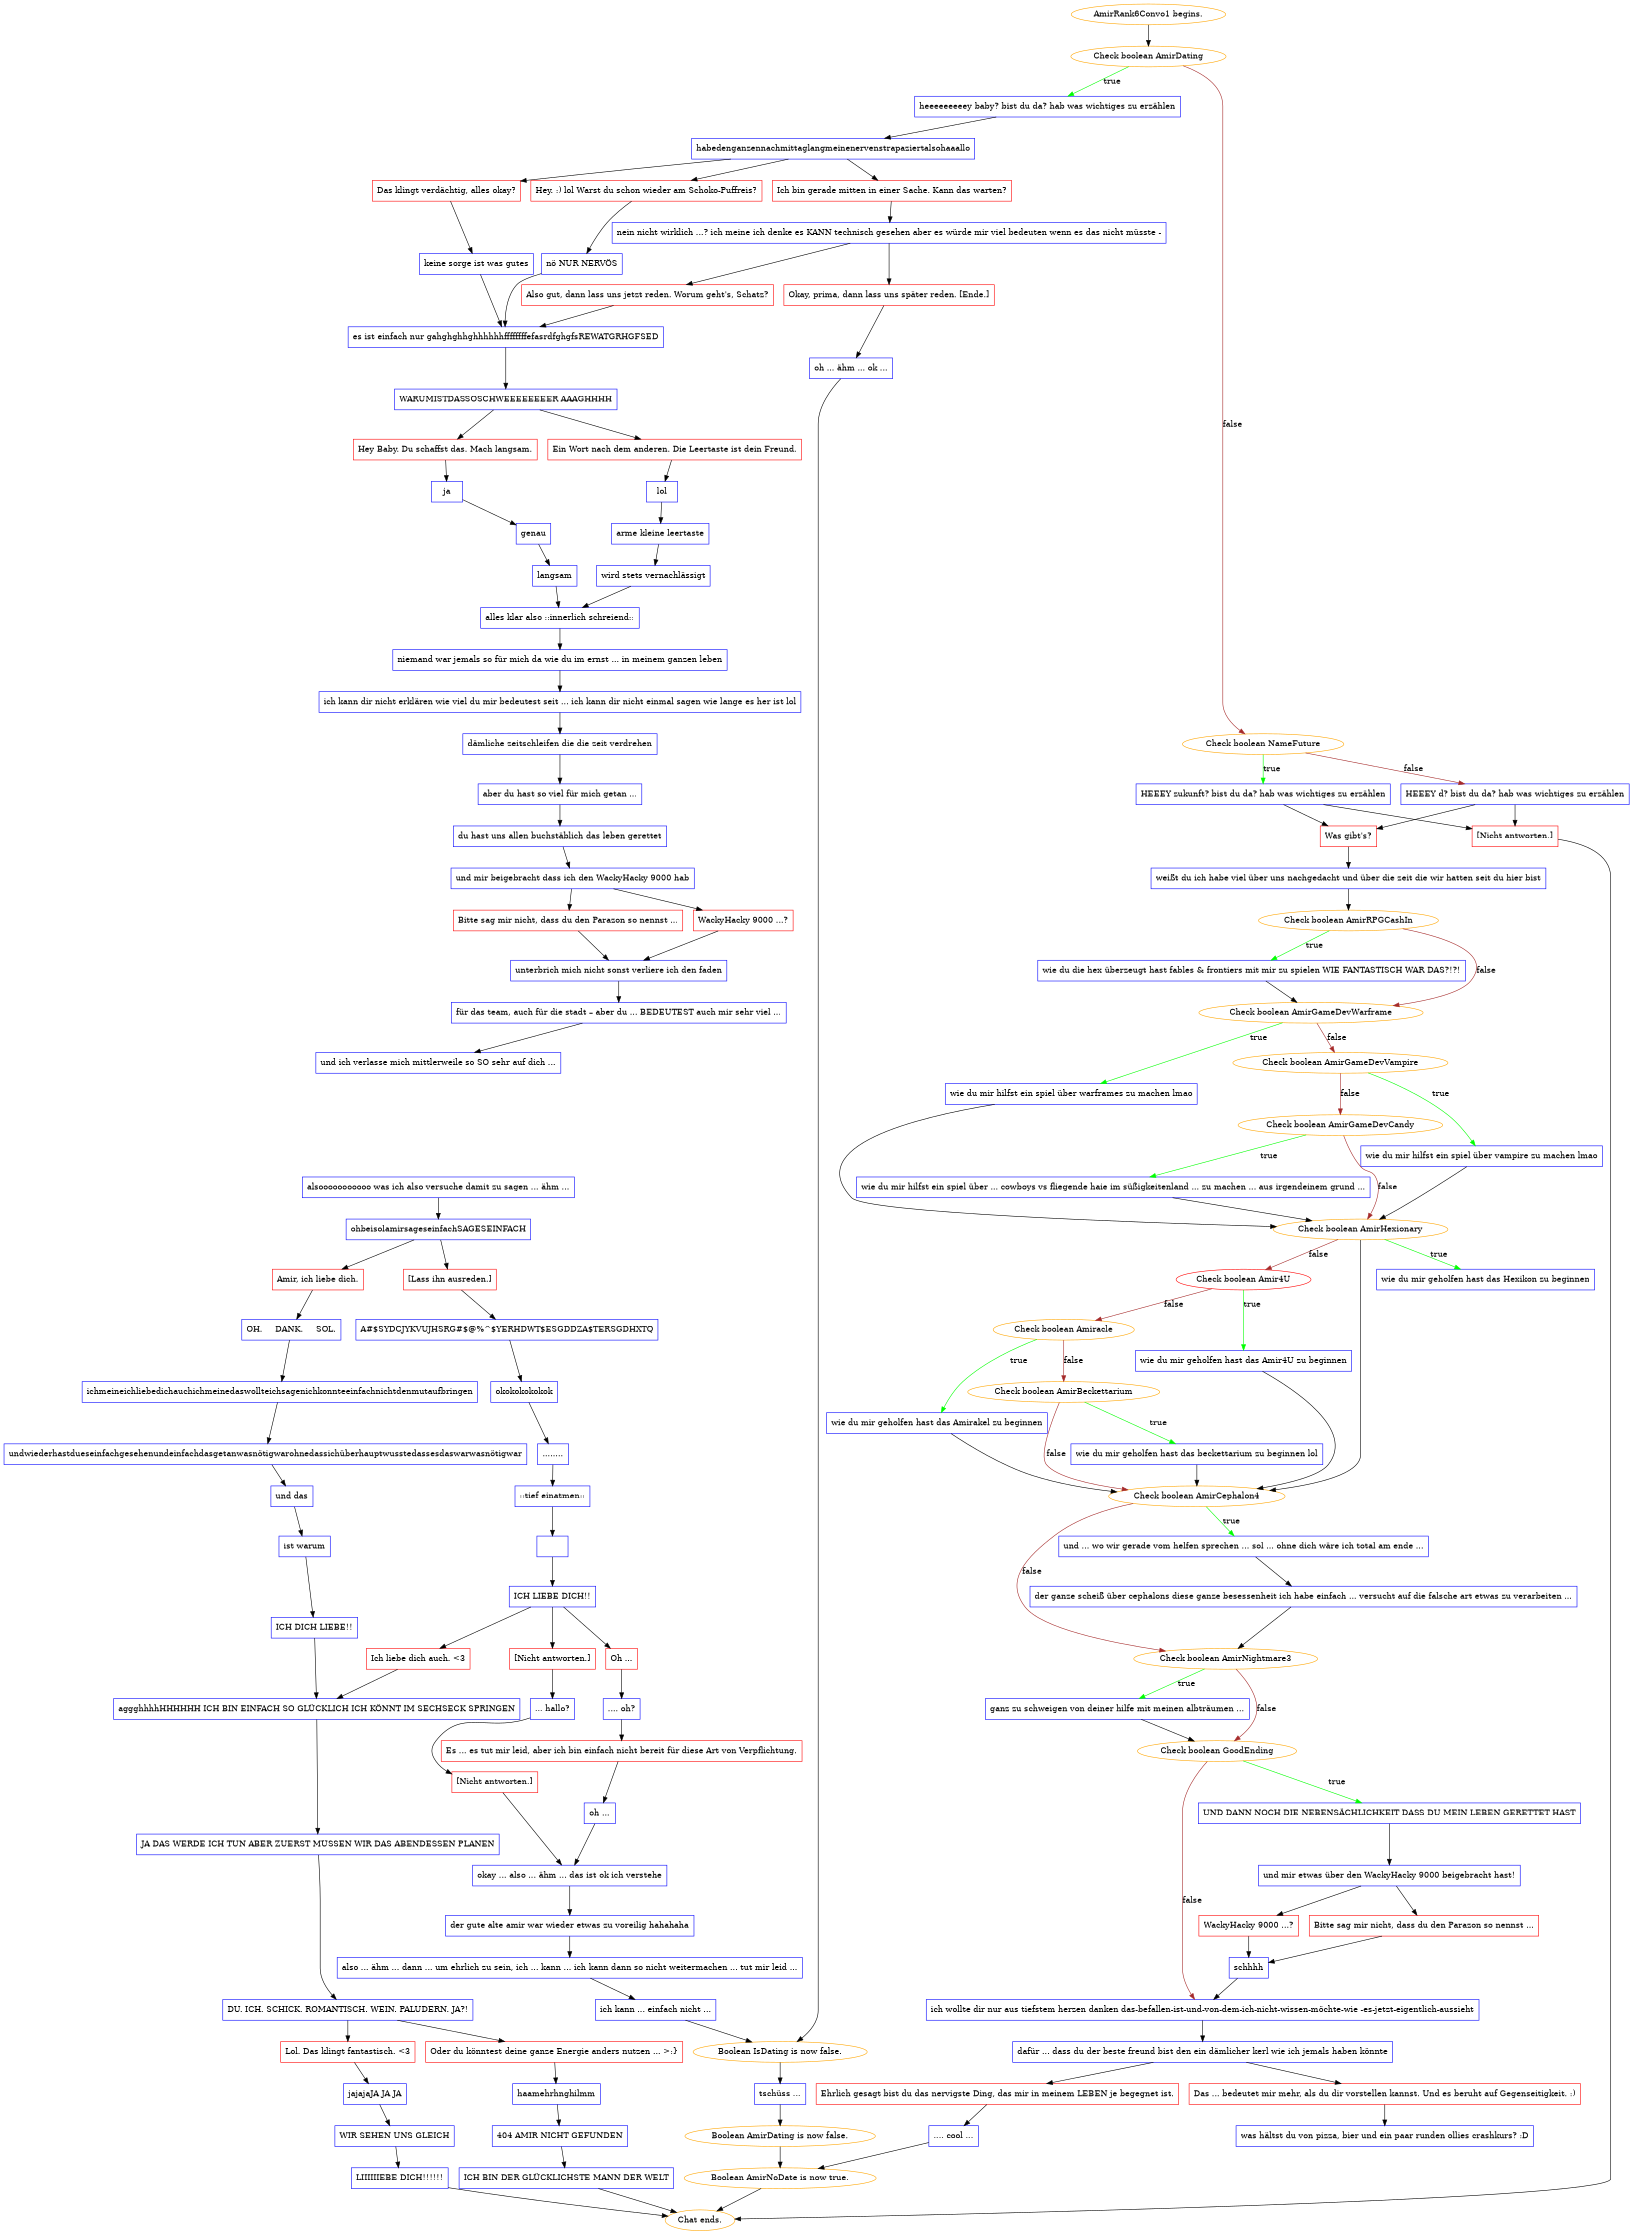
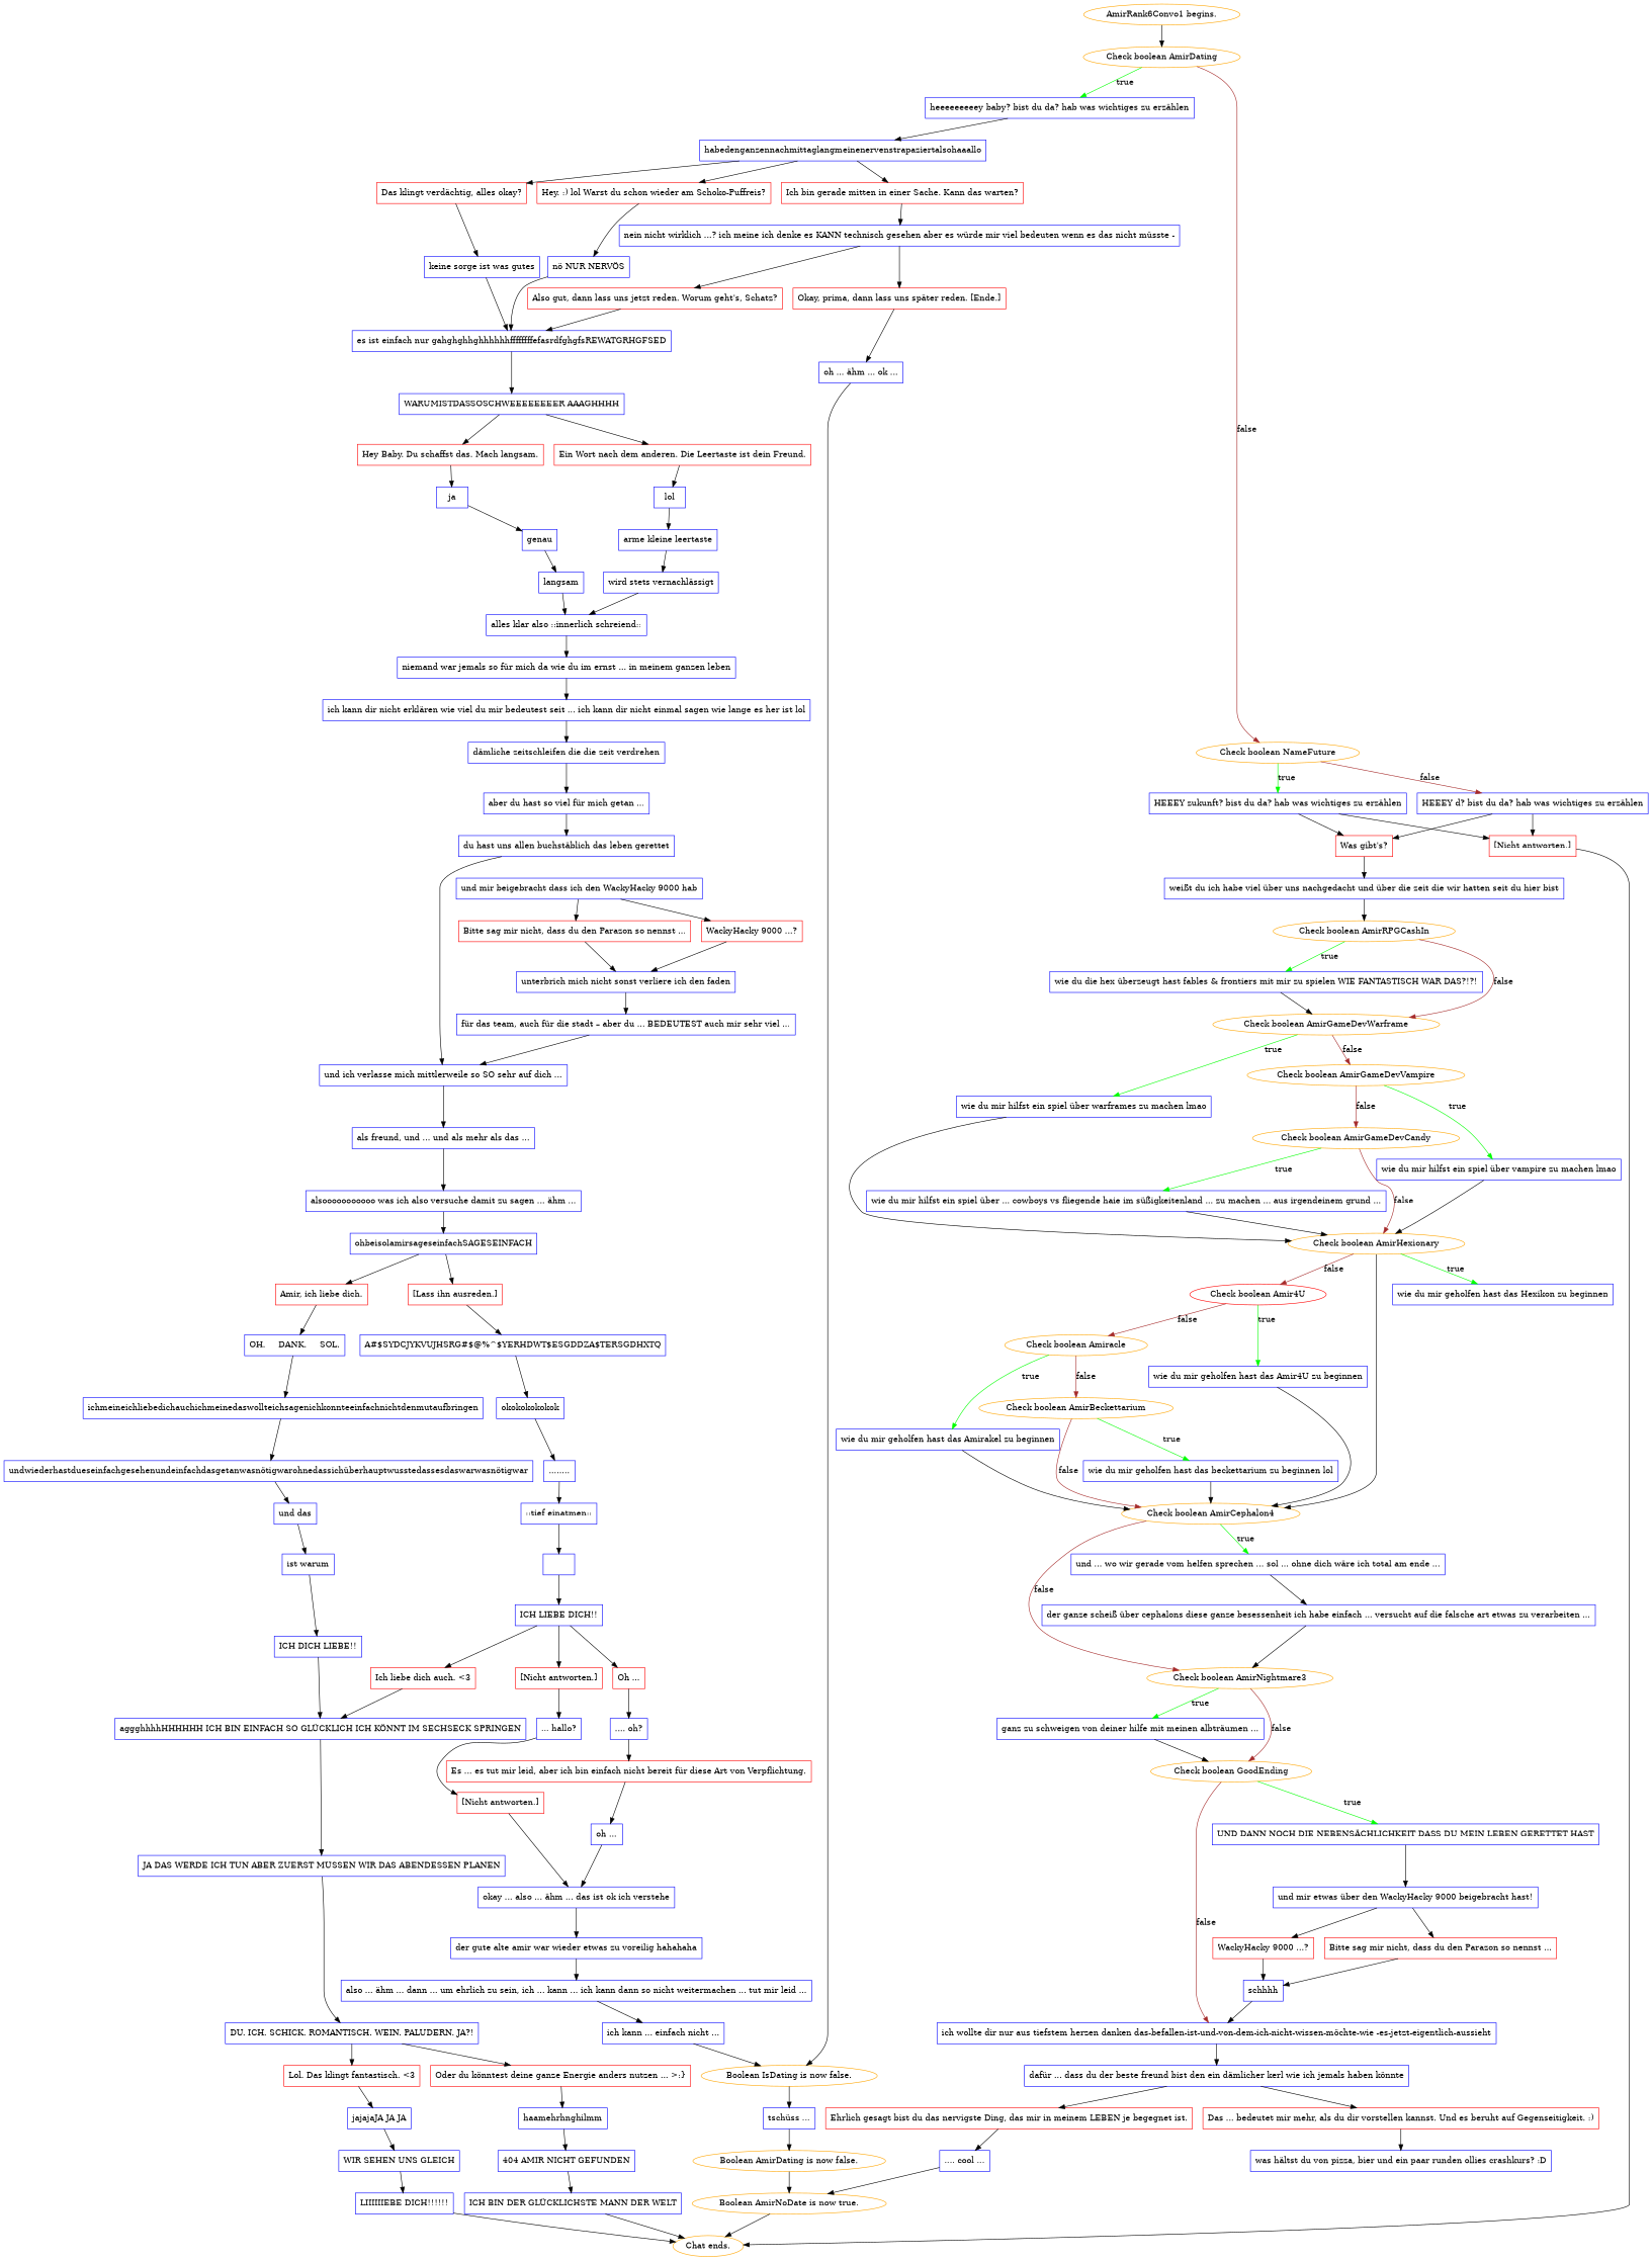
  digraph {
    node [color=blue shape=box]
    "AmirRank6Convo1 begins." [color=orange shape=""]
    n2 [color=orange label="Check boolean AmirDating" shape=""]
    n3 [label="heeeeeeeeey baby? bist du da? hab was wichtiges zu erzählen"]
    n4 [color=orange label="Check boolean NameFuture" shape=""]
    n5 [label=habedenganzennachmittaglangmeinenervenstrapaziertalsohaaallo]
    n6 [label="HEEEY zukunft? bist du da? hab was wichtiges zu erzählen"]
    n7 [label="HEEEY d? bist du da? hab was wichtiges zu erzählen"]
    n8 [color=red label="Hey. :) lol Warst du schon wieder am Schoko-Puffreis?"]
    n9 [color=red label="Das klingt verdächtig, alles okay?"]
    n10 [color=red label="Ich bin gerade mitten in einer Sache. Kann das warten?"]
    n11 [color=red label="Was gibt's?"]
    n12 [color=red label="[Nicht antworten.]"]
    n13 [label="nö NUR NERVÖS"]
    n14 [label="keine sorge ist was gutes"]
    n15 [label="nein nicht wirklich ...? ich meine ich denke es KANN technisch gesehen aber es würde mir viel bedeuten wenn es das nicht müsste -"]
    n16 [label="weißt du ich habe viel über uns nachgedacht und über die zeit die wir hatten seit du hier bist"]
    "Chat ends." [color=orange shape=""]
    n18 [label="es ist einfach nur gahghghhghhhhhhffffffffefasrdfghgfsREWATGRHGFSED"]
    n19 [color=red label="Also gut, dann lass uns jetzt reden. Worum geht's, Schatz?"]
    n20 [color=red label="Okay, prima, dann lass uns später reden. [Ende.]"]
    n21 [color=orange label="Check boolean AmirRPGCashIn" shape=""]
    n22 [label="WARUMISTDASSOSCHWEEEEEEEER AAAGHHHH"]
    n23 [label="oh ... ähm ... ok ..."]
    n24 [label="wie du die hex überzeugt hast fables & frontiers mit mir zu spielen WIE FANTASTISCH WAR DAS?!?!"]
    n25 [color=orange label="Check boolean AmirGameDevWarframe" shape=""]
    n26 [color=red label="Hey Baby. Du schaffst das. Mach langsam."]
    n27 [color=red label="Ein Wort nach dem anderen. Die Leertaste ist dein Freund."]
    n28 [color=orange label="Boolean IsDating is now false." shape=""]
    n29 [label="wie du mir hilfst ein spiel über warframes zu machen lmao"]
    n30 [color=orange label="Check boolean AmirGameDevVampire" shape=""]
    n31 [label=ja]
    n32 [label=lol]
    n33 [label="tschüss ..."]
    n34 [color=orange label="Check boolean AmirHexionary" shape=""]
    n35 [label="wie du mir hilfst ein spiel über vampire zu machen lmao"]
    n36 [color=orange label="Check boolean AmirGameDevCandy" shape=""]
    n37 [label=genau]
    n38 [label="arme kleine leertaste"]
    n39 [color=orange label="Boolean AmirDating is now false." shape=""]
    n40 [label="wie du mir geholfen hast das Hexikon zu beginnen"]
    n41 [color=red label="Check boolean Amir4U" shape=""]
    n42 [color=orange label="Check boolean AmirCephalon4" shape=""]
    n43 [label="wie du mir hilfst ein spiel über ... cowboys vs fliegende haie im süßigkeitenland ... zu machen ... aus irgendeinem grund ..."]
    n44 [label=langsam]
    n45 [label="wird stets vernachlässigt"]
    n46 [color=orange label="Boolean AmirNoDate is now true." shape=""]
    n47 [label="wie du mir geholfen hast das Amir4U zu beginnen"]
    n48 [color=orange label="Check boolean Amiracle" shape=""]
    n49 [label="alles klar also ::innerlich schreiend::"]
    n50 [label="und ... wo wir gerade vom helfen sprechen ... sol ... ohne dich wäre ich total am ende ..."]
    n51 [color=orange label="Check boolean AmirNightmare3" shape=""]
    n52 [label="wie du mir geholfen hast das Amirakel zu beginnen"]
    n53 [color=orange label="Check boolean AmirBeckettarium" shape=""]
    n54 [label="niemand war jemals so für mich da wie du im ernst ... in meinem ganzen leben"]
    n55 [label="der ganze scheiß über cephalons diese ganze besessenheit ich habe einfach ... versucht auf die falsche art etwas zu verarbeiten ..."]
    n56 [label="ganz zu schweigen von deiner hilfe mit meinen albträumen ..."]
    n57 [color=orange label="Check boolean GoodEnding" shape=""]
    n58 [label="wie du mir geholfen hast das beckettarium zu beginnen lol"]
    n59 [label="ich kann dir nicht erklären wie viel du mir bedeutest seit ... ich kann dir nicht einmal sagen wie lange es her ist lol"]
    n60 [label="UND DANN NOCH DIE NEBENSÄCHLICHKEIT DASS DU MEIN LEBEN GERETTET HAST"]
    n61 [label="ich wollte dir nur aus tiefstem herzen danken das-befallen-ist-und-von-dem-ich-nicht-wissen-möchte-wie -es-jetzt-eigentlich-aussieht"]
    n62 [label="dämliche zeitschleifen die die zeit verdrehen"]
    n63 [label="und mir etwas über den WackyHacky 9000 beigebracht hast!"]
    n64 [label="dafür ... dass du der beste freund bist den ein dämlicher kerl wie ich jemals haben könnte"]
    n65 [label="aber du hast so viel für mich getan ..."]
    n66 [color=red label="Bitte sag mir nicht, dass du den Parazon so nennst ..."]
    n67 [color=red label="WackyHacky 9000 ...?"]
    n68 [color=red label="Das ... bedeutet mir mehr, als du dir vorstellen kannst. Und es beruht auf Gegenseitigkeit. :)"]
    n69 [color=red label="Ehrlich gesagt bist du das nervigste Ding, das mir in meinem LEBEN je begegnet ist."]
    n70 [label="du hast uns allen buchstäblich das leben gerettet"]
    n71 [label=schhhh]
    n72 [label="was hältst du von pizza, bier und ein paar runden ollies crashkurs? :D"]
    n73 [label=".... cool ..."]
    n74 [label="und mir beigebracht dass ich den WackyHacky 9000 hab"]
    n75 [color=red label="Bitte sag mir nicht, dass du den Parazon so nennst ..."]
    n76 [color=red label="WackyHacky 9000 ...?"]
    n77 [label="unterbrich mich nicht sonst verliere ich den faden"]
    n78 [label="für das team, auch für die stadt – aber du ... BEDEUTEST auch mir sehr viel ..."]
    n79 [label="und ich verlasse mich mittlerweile so SO sehr auf dich ..."]
+   n80 [label="als freund, und ... und als mehr als das ..."]
    n81 [label="alsooooooooooo was ich also versuche damit zu sagen ... ähm ..."]
    n82 [label=ohbeisolamirsageseinfachSAGESEINFACH]
    n83 [color=red label="Amir, ich liebe dich."]
    n84 [color=red label="[Lass ihn ausreden.]"]
    n85 [label="OH.     DANK.     SOL."]
    n86 [label="A#$SYDCJYKVUJHSRG#$@%^$YERHDWT$ESGDDZA$TERSGDHXTQ"]
    n87 [label=ichmeineichliebedichauchichmeinedaswollteichsagenichkonnteeinfachnichtdenmutaufbringen]
    n88 [label=okokokokokok]
    n89 [label="undwiederhastdueseinfachgesehenundeinfachdasgetanwasnötigwarohnedassichüberhauptwusstedassesdaswarwasnötigwar"]
    n90 [label="........"]
    n91 [label="und das"]
    n92 [label="::tief einatmen::"]
    n93 [label="ist warum"]
    n94 [label=" "]
    n95 [label="ICH DICH LIEBE!!"]
    n96 [label="ICH LIEBE DICH!!"]
    n97 [label="aggghhhhHHHHHH ICH BIN EINFACH SO GLÜCKLICH ICH KÖNNT IM SECHSECK SPRINGEN"]
    n98 [color=red label="Ich liebe dich auch. <3"]
    n99 [color=red label="Oh ..."]
    n100 [color=red label="[Nicht antworten.]"]
    n101 [label="JA DAS WERDE ICH TUN ABER ZUERST MÜSSEN WIR DAS ABENDESSEN PLANEN"]
    n102 [label=".... oh?"]
    n103 [label="... hallo?"]
    n104 [label="DU. ICH. SCHICK. ROMANTISCH. WEIN. PALUDERN. JA?!"]
    n105 [color=red label="Es ... es tut mir leid, aber ich bin einfach nicht bereit für diese Art von Verpflichtung."]
    n106 [color=red label="[Nicht antworten.]"]
    n107 [color=red label="Lol. Das klingt fantastisch. <3"]
    n108 [color=red label="Oder du könntest deine ganze Energie anders nutzen ... >:}"]
    n109 [label="oh ..."]
    n110 [label="okay ... also ... ähm ... das ist ok ich verstehe"]
    n111 [label="jajajaJA JA JA"]
    n112 [label=haamehrhnghilmm]
    n113 [label="der gute alte amir war wieder etwas zu voreilig hahahaha"]
    n114 [label="WIR SEHEN UNS GLEICH"]
    n115 [label="404 AMIR NICHT GEFUNDEN"]
    n116 [label="also ... ähm ... dann ... um ehrlich zu sein, ich ... kann ... ich kann dann so nicht weitermachen ... tut mir leid ..."]
    n117 [label="LIIIIIIEBE DICH!!!!!!"]
    n118 [label="ICH BIN DER GLÜCKLICHSTE MANN DER WELT"]
    n119 [label="ich kann ... einfach nicht ..."]
    "AmirRank6Convo1 begins." -> n2
    n2 -> n3 [color=green label=true]
    n2 -> n4 [color=brown label=false]
    n3 -> n5
    n4 -> n6 [color=green label=true]
    n4 -> n7 [color=brown label=false]
    n5 -> n8
    n5 -> n9
    n5 -> n10
    n6 -> n11
    n6 -> n12
    n7 -> n11
    n7 -> n12
    n8 -> n13
    n9 -> n14
    n10 -> n15
    n11 -> n16
    n12 -> "Chat ends."
    n13 -> n18
    n14 -> n18
    n15 -> n19
    n15 -> n20
    n16 -> n21
    n18 -> n22
    n19 -> n18
    n20 -> n23
    n21 -> n24 [color=green label=true]
    n21 -> n25 [color=brown label=false]
    n22 -> n26
    n22 -> n27
    n23 -> n28
    n24 -> n25
    n25 -> n29 [color=green label=true]
    n25 -> n30 [color=brown label=false]
    n26 -> n31
    n27 -> n32
    n28 -> n33
    n29 -> n34
    n30 -> n35 [color=green label=true]
    n30 -> n36 [color=brown label=false]
    n31 -> n37
    n32 -> n38
    n33 -> n39
    n34 -> n40 [color=green label=true]
    n34 -> n41 [color=brown label=false]
    n34 -> n42
    n35 -> n34
    n36 -> n34 [color=brown label=false]
    n36 -> n43 [color=green label=true]
    n37 -> n44
    n38 -> n45
    n39 -> n46
    n41 -> n47 [color=green label=true]
    n41 -> n48 [color=brown label=false]
    n42 -> n50 [color=green label=true]
    n42 -> n51 [color=brown label=false]
    n43 -> n34
    n44 -> n49
    n45 -> n49
    n46 -> "Chat ends."
    n47 -> n42
    n48 -> n52 [color=green label=true]
    n48 -> n53 [color=brown label=false]
    n49 -> n54
    n50 -> n55
    n51 -> n56 [color=green label=true]
    n51 -> n57 [color=brown label=false]
    n52 -> n42
    n53 -> n42 [color=brown label=false]
    n53 -> n58 [color=green label=true]
    n54 -> n59
    n55 -> n51
    n56 -> n57
    n57 -> n60 [color=green label=true]
    n57 -> n61 [color=brown label=false]
    n58 -> n42
    n59 -> n62
    n60 -> n63
    n61 -> n64
    n62 -> n65
    n63 -> n66
    n63 -> n67
    n64 -> n68
    n64 -> n69
    n65 -> n70
    n66 -> n71
    n67 -> n71
    n68 -> n72
    n69 -> n73
-   n70 -> n74
+   n70 -> n79
    n71 -> n61
    n73 -> n46
    n74 -> n75
    n74 -> n76
    n75 -> n77
    n76 -> n77
    n77 -> n78
    n78 -> n79
+   n79 -> n80
+   n80 -> n81
    n81 -> n82
    n82 -> n83
    n82 -> n84
    n83 -> n85
    n84 -> n86
    n85 -> n87
    n86 -> n88
    n87 -> n89
    n88 -> n90
    n89 -> n91
    n90 -> n92
    n91 -> n93
    n92 -> n94
    n93 -> n95
    n94 -> n96
    n95 -> n97
    n96 -> n98
    n96 -> n99
    n96 -> n100
    n97 -> n101
    n98 -> n97
    n99 -> n102
    n100 -> n103
    n101 -> n104
    n102 -> n105
    n103 -> n106
    n104 -> n107
    n104 -> n108
    n105 -> n109
    n106 -> n110
    n107 -> n111
    n108 -> n112
    n109 -> n110
    n110 -> n113
    n111 -> n114
    n112 -> n115
    n113 -> n116
    n114 -> n117
    n115 -> n118
    n116 -> n119
    n117 -> "Chat ends."
    n118 -> "Chat ends."
    n119 -> n28
  }
